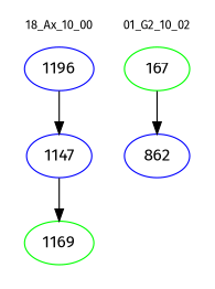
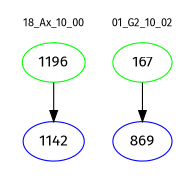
  digraph {
    fontname="Fira Sans"
    node [color=green fontname="Fira Sans"]
    edge [color=black fontname="Fira Sans"]
-   n1 [color=blue label=1196]
-   n2 [color=blue label=1147]
-   n3 [label=1169]
+   n1 [label=1196]
+   n2 [color=blue label=1142]
    n4 [label=167]
-   n5 [color=blue label=862]
+   n5 [color=blue label=869]
    subgraph cluster_1 {
      color=white
      fontsize=10
      label="18_Ax_10_00"
      n1
      n2
-     n3
    }
    subgraph cluster_2 {
      color=white
      fontsize=10
      label="01_G2_10_02"
      n4
      n5
    }
    n1 -> n2
-   n2 -> n3
    n4 -> n5
  }
